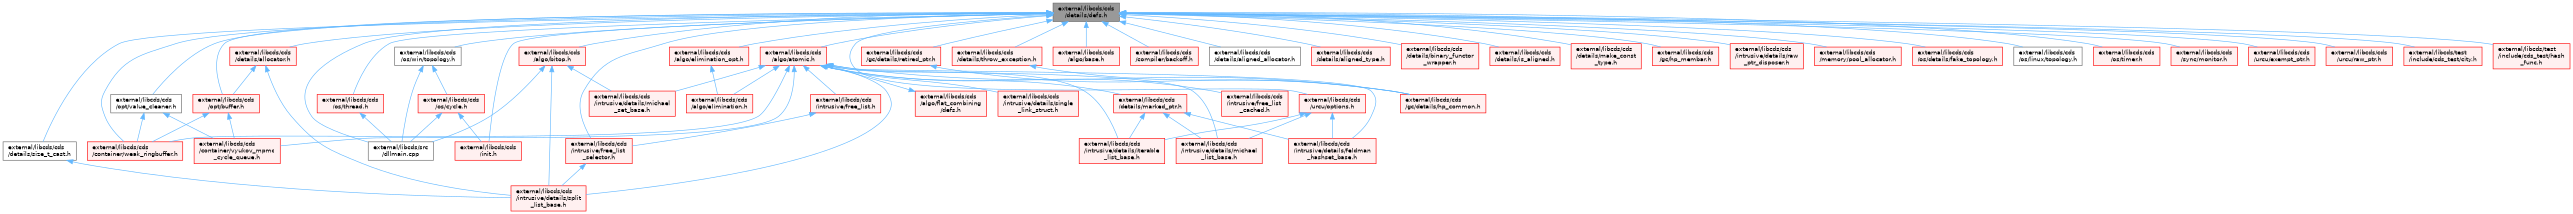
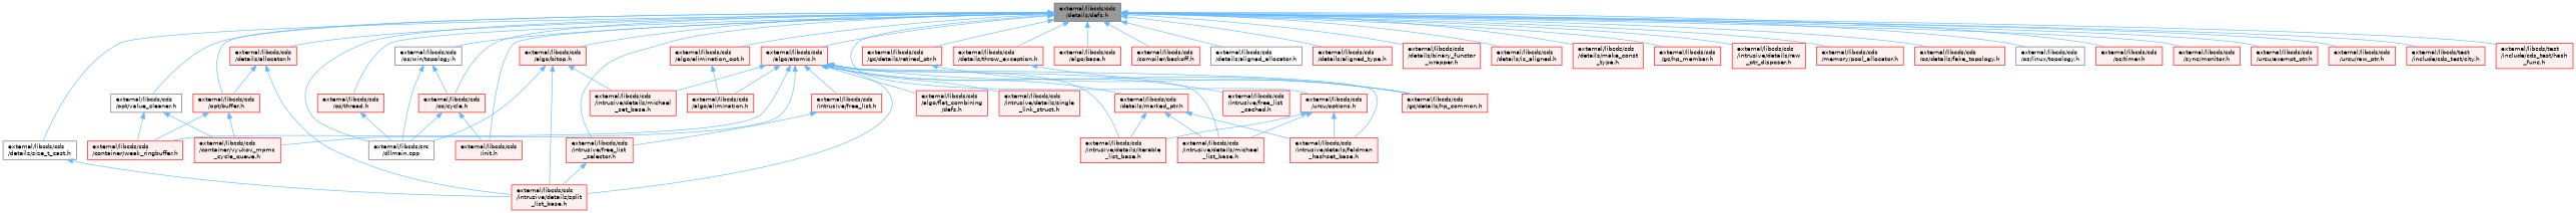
  digraph {
    node [color=red fillcolor="#FFF0F0" fontname=Helvetica fontsize=10 shape=box style=filled]
    edge [color=steelblue1 dir=back fontname=Helvetica fontsize=10 labelfontname=Helvetica labelfontsize=10 style=solid]
    n1 [color=gray40 fillcolor=grey60 fontcolor=black height=0.2 label="external/libcds/cds\l/details/defs.h" width=0.4]
    n2 [height=0.2 label="external/libcds/cds\l/algo/atomic.h" width=0.4]
    n3 [height=0.2 label="external/libcds/cds\l/intrusive/free_list\l_selector.h" width=0.4]
    n4 [height=0.2 label="external/libcds/cds\l/algo/base.h" width=0.4]
    n5 [height=0.2 label="external/libcds/cds\l/algo/bitop.h" width=0.4]
    n6 [color=grey40 fillcolor=white height=0.2 label="external/libcds/src\l/dllmain.cpp" width=0.4]
    n7 [height=0.2 label="external/libcds/cds\l/algo/elimination_opt.h" width=0.4]
    n8 [height=0.2 label="external/libcds/cds\l/compiler/backoff.h" width=0.4]
    n9 [color=grey40 fillcolor=white height=0.2 label="external/libcds/cds\l/details/aligned_allocator.h" width=0.4]
    n10 [height=0.2 label="external/libcds/cds\l/details/aligned_type.h" width=0.4]
    n11 [height=0.2 label="external/libcds/cds\l/details/allocator.h" width=0.4]
    n12 [height=0.2 label="external/libcds/cds\l/opt/buffer.h" width=0.4]
    n13 [height=0.2 label="external/libcds/cds\l/details/binary_functor\l_wrapper.h" width=0.4]
    n14 [height=0.2 label="external/libcds/cds\l/details/is_aligned.h" width=0.4]
    n15 [height=0.2 label="external/libcds/cds\l/details/make_const\l_type.h" width=0.4]
    n16 [color=grey40 fillcolor=white height=0.2 label="external/libcds/cds\l/details/size_t_cast.h" width=0.4]
    n17 [height=0.2 label="external/libcds/cds\l/details/throw_exception.h" width=0.4]
    n18 [height=0.2 label="external/libcds/cds\l/gc/details/retired_ptr.h" width=0.4]
    n19 [height=0.2 label="external/libcds/cds\l/gc/hp_membar.h" width=0.4]
    n20 [height=0.2 label="external/libcds/cds\l/init.h" width=0.4]
    n21 [height=0.2 label="external/libcds/cds\l/intrusive/details/raw\l_ptr_disposer.h" width=0.4]
    n22 [height=0.2 label="external/libcds/cds\l/memory/pool_allocator.h" width=0.4]
    n23 [color=grey40 fillcolor=white height=0.2 label="external/libcds/cds\l/opt/value_cleaner.h" width=0.4]
    n24 [height=0.2 label="external/libcds/cds\l/os/details/fake_topology.h" width=0.4]
    n25 [color=grey40 fillcolor=white height=0.2 label="external/libcds/cds\l/os/linux/topology.h" width=0.4]
    n26 [height=0.2 label="external/libcds/cds\l/os/thread.h" width=0.4]
    n27 [height=0.2 label="external/libcds/cds\l/os/timer.h" width=0.4]
    n28 [height=0.2 label="external/libcds/cds\l/os/cycle.h" width=0.4]
    n29 [color=grey40 fillcolor=white height=0.2 label="external/libcds/cds\l/os/win/topology.h" width=0.4]
    n30 [height=0.2 label="external/libcds/cds\l/sync/monitor.h" width=0.4]
    n31 [height=0.2 label="external/libcds/cds\l/urcu/exempt_ptr.h" width=0.4]
    n32 [height=0.2 label="external/libcds/cds\l/urcu/options.h" width=0.4]
    n33 [height=0.2 label="external/libcds/cds\l/urcu/raw_ptr.h" width=0.4]
    n34 [height=0.2 label="external/libcds/test\l/include/cds_test/city.h" width=0.4]
    n35 [height=0.2 label="external/libcds/test\l/include/cds_test/hash\l_func.h" width=0.4]
    n36 [height=0.2 label="external/libcds/cds\l/algo/elimination.h" width=0.4]
    n37 [height=0.2 label="external/libcds/cds\l/algo/flat_combining\l/defs.h" width=0.4]
    n38 [height=0.2 label="external/libcds/cds\l/container/vyukov_mpmc\l_cycle_queue.h" width=0.4]
    n39 [height=0.2 label="external/libcds/cds\l/container/weak_ringbuffer.h" width=0.4]
    n40 [height=0.2 label="external/libcds/cds\l/details/marked_ptr.h" width=0.4]
    n41 [height=0.2 label="external/libcds/cds\l/intrusive/details/feldman\l_hashset_base.h" width=0.4]
    n42 [height=0.2 label="external/libcds/cds\l/intrusive/details/iterable\l_list_base.h" width=0.4]
    n43 [height=0.2 label="external/libcds/cds\l/intrusive/details/michael\l_list_base.h" width=0.4]
    n44 [height=0.2 label="external/libcds/cds\l/gc/details/hp_common.h" width=0.4]
    n45 [height=0.2 label="external/libcds/cds\l/intrusive/details/michael\l_set_base.h" width=0.4]
    n46 [height=0.2 label="external/libcds/cds\l/intrusive/details/single\l_link_struct.h" width=0.4]
    n47 [height=0.2 label="external/libcds/cds\l/intrusive/details/split\l_list_base.h" width=0.4]
    n48 [height=0.2 label="external/libcds/cds\l/intrusive/free_list.h" width=0.4]
    n49 [height=0.2 label="external/libcds/cds\l/intrusive/free_list\l_cached.h" width=0.4]
    n1 -> n2
    n1 -> n3
    n1 -> n4
    n1 -> n5
    n1 -> n6
    n1 -> n7
    n1 -> n8
    n1 -> n9
    n1 -> n10
    n1 -> n11
    n1 -> n12
    n1 -> n13
    n1 -> n14
    n1 -> n15
    n1 -> n16
    n1 -> n17
    n1 -> n18
    n1 -> n19
    n1 -> n20
    n1 -> n21
    n1 -> n22
    n1 -> n23
    n1 -> n24
    n1 -> n25
    n1 -> n26
    n1 -> n27
-   n1 -> n39
+   n1 -> n28
    n1 -> n29
    n1 -> n30
    n1 -> n31
    n1 -> n32
    n1 -> n33
    n1 -> n34
    n1 -> n35
    n2 -> n36
-   n37 -> n2
+   n2 -> n37
    n2 -> n38
    n2 -> n39
    n2 -> n40
    n2 -> n41
    n2 -> n42
    n2 -> n43
    n2 -> n44
    n2 -> n45
    n2 -> n46
    n2 -> n47
    n2 -> n48
    n2 -> n49
    n3 -> n47
    n5 -> n6
    n5 -> n45
    n5 -> n47
    n7 -> n36
    n11 -> n12
    n11 -> n47
    n12 -> n38
    n12 -> n39
    n16 -> n47
    n17 -> n44
    n18 -> n44
    n23 -> n38
    n23 -> n39
    n26 -> n6
    n28 -> n6
    n28 -> n20
    n29 -> n6
    n29 -> n28
    n32 -> n41
    n32 -> n42
    n32 -> n43
    n40 -> n41
    n40 -> n42
    n40 -> n43
    n48 -> n3
  }
